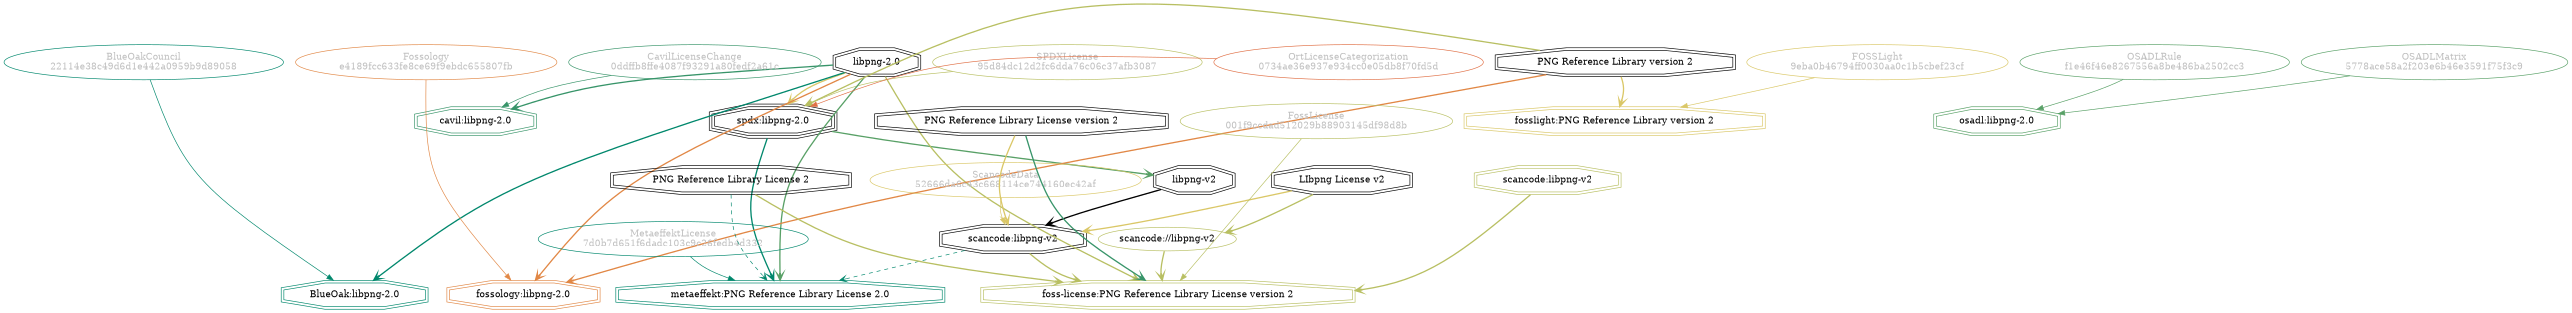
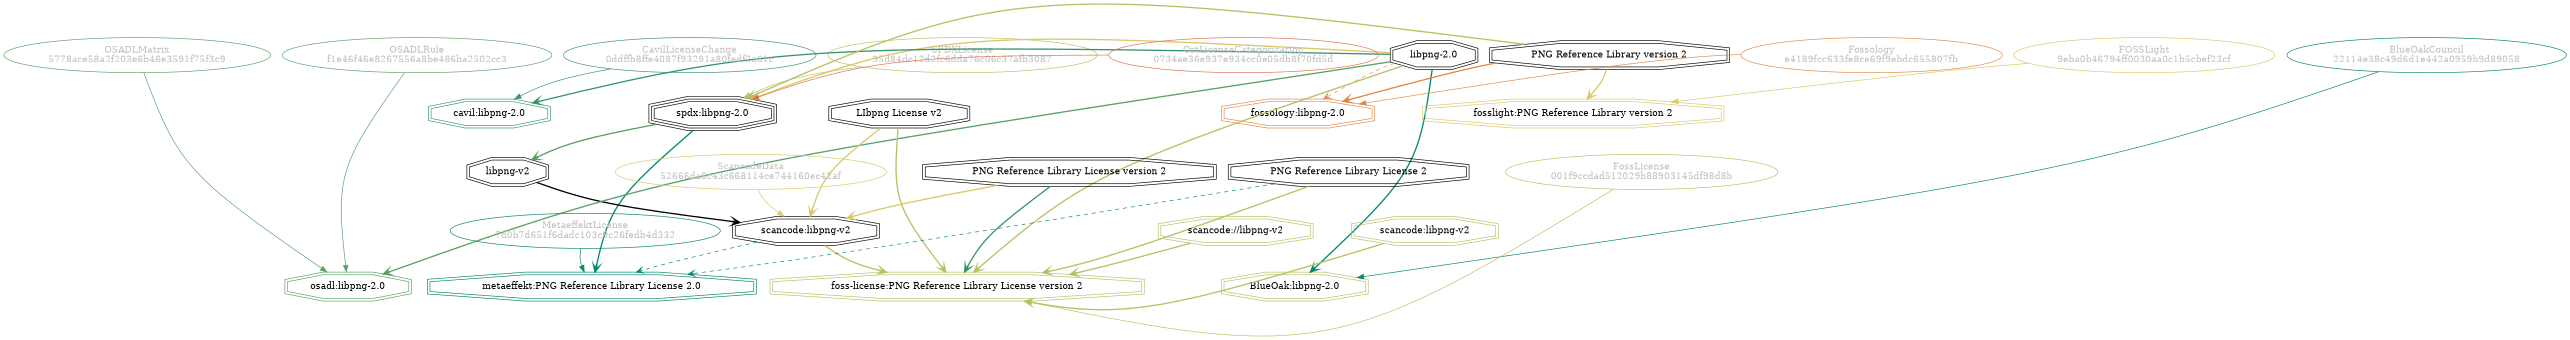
  strict digraph {
    splines=curved
    node [shape=doubleoctagon]
    edge [color="#b8bf62" weight=0.7 arrowhead=vee style=bold]
    n1 [color="#00876c" label="metaeffekt:PNG Reference Library License 2.0"]
    n2 [color="#b8bf62" fillcolor="beige;1" fontcolor=gray label="SPDXLicense\n95d84dc12d2fc6dda76c06c37afb3087" shape=ellipse]
    n3 [label="spdx:libpng-2.0" shape=tripleoctagon]
    n4 [label="libpng-v2"]
    n5 [color="#58a066" label="osadl:libpng-2.0"]
    n6 [label="libpng-2.0"]
-   n7 [color="#00876c" label="BlueOak:libpng-2.0"]
+   n7 [color="#b8bf62" label="BlueOak:libpng-2.0"]
    n8 [color="#e18745" label="fossology:libpng-2.0"]
    n9 [color="#379469" label="cavil:libpng-2.0"]
    n10 [color="#b8bf62" label="foss-license:PNG Reference Library License version 2"]
    n11 [color="#dac767" label="fosslight:PNG Reference Library version 2"]
    n12 [label="PNG Reference Library version 2"]
    n13 [color="#00876c" fillcolor="beige;1" fontcolor=gray label="BlueOakCouncil\n22114e38c49d6d1e442a0959b9d89058" shape=ellipse]
    n14 [color="#58a066" fillcolor="beige;1" fontcolor=gray label="OSADLRule\nf1e46f46e8267556a8be486ba2502cc3" shape=ellipse]
    n15 [color="#58a066" fillcolor="beige;1" fontcolor=gray label="OSADLMatrix\n5778ace58a2f203e6b46e3591f75f3c9" shape=ellipse]
    n16 [color="#dac767" fillcolor="beige;1" fontcolor=gray label="ScancodeData\n52666da6c43c668114ce744160ec42af" shape=ellipse]
    n17 [label="scancode:libpng-v2"]
    n18 [label="LIbpng License v2"]
    n19 [label="PNG Reference Library License version 2"]
    n20 [color="#e18745" fillcolor="beige;1" fontcolor=gray label="Fossology\ne4189fcc633fe8ce69f9ebdc655807fb" shape=ellipse]
    n21 [color="#e06f45" fillcolor="beige;1" fontcolor=gray label="OrtLicenseCategorization\n0734ae36e937e934cc0e05db8f70fd5d" shape=ellipse]
    n22 [color="#379469" fillcolor="beige;1" fontcolor=gray label="CavilLicenseChange\n0ddffb8ffe4087f93291a80fedf2a61c" shape=ellipse]
    n23 [color="#00876c" fillcolor="beige;1" fontcolor=gray label="MetaeffektLicense\n7d0b7d651f6dadc103c9c26fedb4d332" shape=ellipse]
    n24 [label="PNG Reference Library License 2"]
    n25 [color="#b8bf62" fillcolor="beige;1" fontcolor=gray label="FossLicense\n001f9ccdad512029b88903145df98d8b" shape=ellipse]
-   n26 [color="#b8bf62" label="scancode://libpng-v2" shape=ellipse]
+   n26 [color="#b8bf62" label="scancode://libpng-v2"]
    n27 [color="#b8bf62" label="scancode:libpng-v2"]
    n28 [color="#dac767" fillcolor="beige;1" fontcolor=gray label="FOSSLight\n9eba0b46794ff0030aa0c1b5cbef23cf" shape=ellipse]
    n2 -> n3 [weight=0.5 arrowhead="" style=""]
    n3 -> n1 [color="#00876c"]
    n3 -> n4 [color="#58a066"]
    n4 -> n17 [color=""]
    n6 -> n3 [color="#dac767"]
-   n6 -> n1 [color="#58a066"]
+   n6 -> n5 [color="#58a066"]
    n6 -> n7 [color="#00876c"]
-   n6 -> n8 [color="#e18745"]
+   n6 -> n8 [color="#e18745" style=dashed]
    n6 -> n9 [color="#379469"]
    n6 -> n10
    n12 -> n3
    n12 -> n8 [color="#e18745"]
    n12 -> n11 [color="#dac767"]
    n13 -> n7 [color="#00876c" weight=0.5 arrowhead="" style=""]
    n14 -> n5 [color="#58a066" weight=0.5 arrowhead="" style=""]
    n15 -> n5 [color="#58a066" weight=0.5 arrowhead="" style=""]
    n16 -> n17 [color="#dac767" weight=0.5 arrowhead="" style=""]
    n17 -> n1 [color="#00876c" style=dashed weight=0.5]
    n17 -> n10
-   n18 -> n26
+   n18 -> n10
    n18 -> n17 [color="#dac767"]
    n19 -> n10 [color="#379469"]
    n19 -> n17 [color="#dac767"]
    n20 -> n8 [color="#e18745" weight=0.5 arrowhead="" style=""]
    n21 -> n3 [color="#e06f45" weight=0.5 arrowhead="" style=""]
    n22 -> n9 [color="#379469" weight=0.5 arrowhead="" style=""]
    n23 -> n1 [color="#00876c" weight=0.5 arrowhead="" style=""]
    n24 -> n1 [color="#00876c" style=dashed weight=0.5]
    n24 -> n10
    n25 -> n10 [weight=0.5 arrowhead="" style=""]
    n26 -> n10
    n27 -> n10
    n28 -> n11 [color="#dac767" weight=0.5 arrowhead="" style=""]
  }
